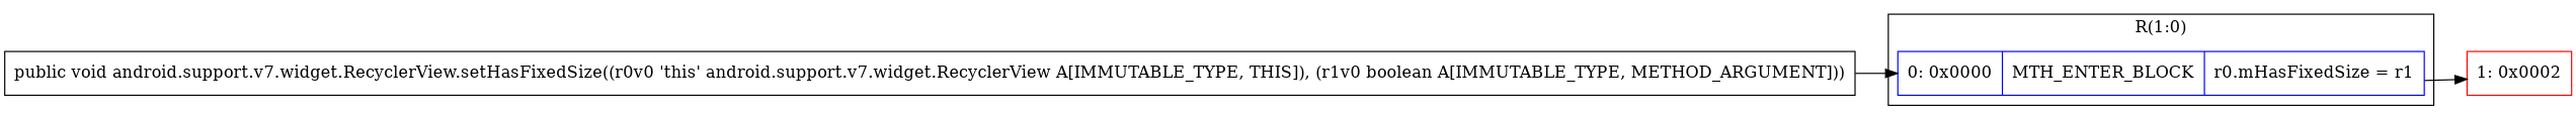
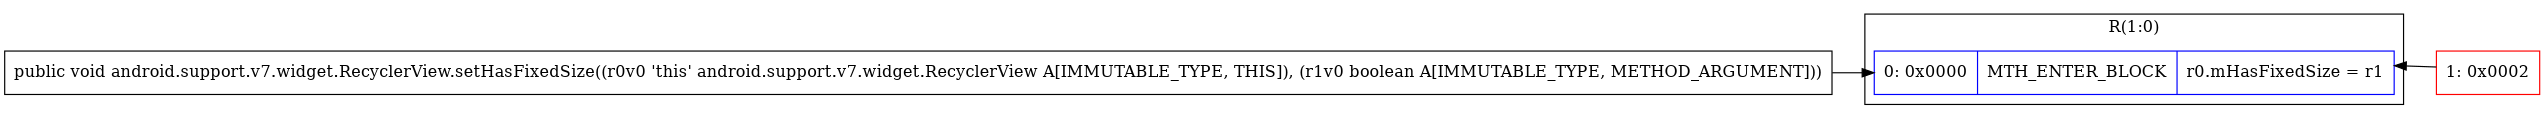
  digraph {
    rankdir=LR
    node [shape=record]
    n1 [color=blue label="{0\:\ 0x0000|MTH_ENTER_BLOCK\l|r0.mHasFixedSize = r1\l}"]
    n2 [color=red label="{1\:\ 0x0002}"]
    n3 [label="{public void android.support.v7.widget.RecyclerView.setHasFixedSize((r0v0 'this' android.support.v7.widget.RecyclerView A[IMMUTABLE_TYPE, THIS]), (r1v0 boolean A[IMMUTABLE_TYPE, METHOD_ARGUMENT])) }"]
    subgraph cluster_1 {
      label="R(1:0)"
      n1
    }
-   n1 -> n2
+   n2 -> n1
    n3 -> n1
  }
